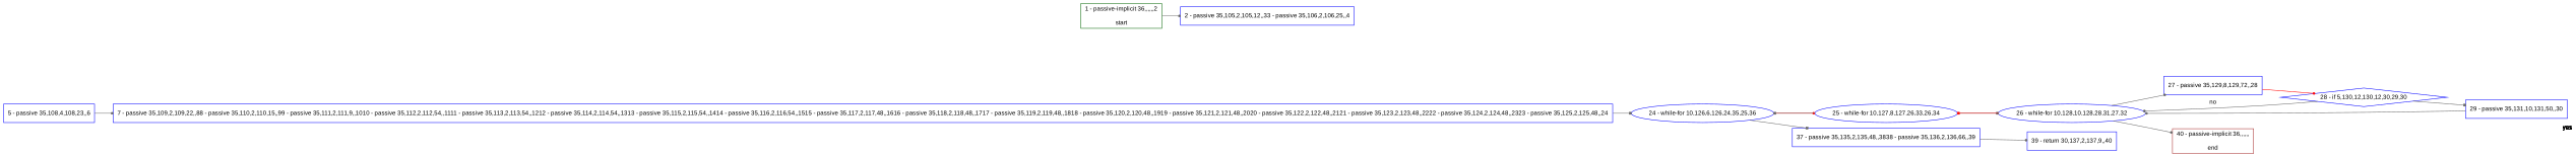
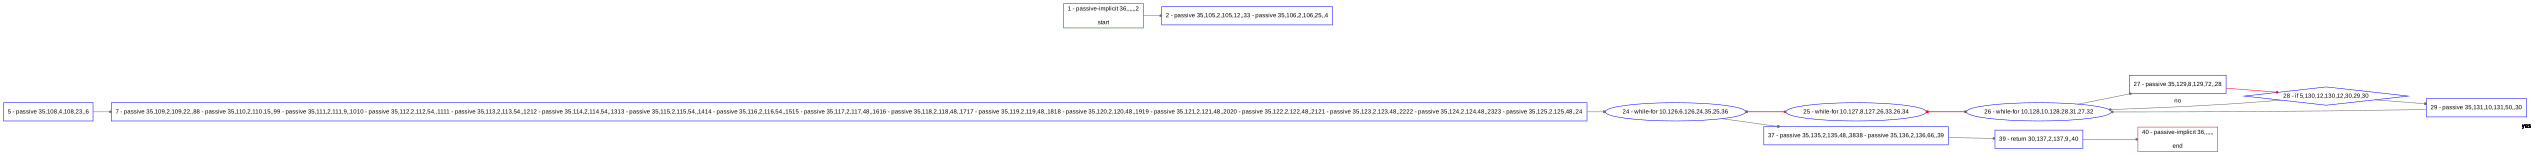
  digraph {
    bgcolor=white
    compound=true
    fillcolor="#FFFFCC"
    fontname=Arial
    fontsize=12
    pack=true
    packmode=clust
    rankdir=LR
    style="rounded,filled"
    node [color="#0000ff" compound=true fillcolor="#ffffff" fixedsize=false fontname=Arial fontsize=12 node_initialized=no shape=box style=filled]
    edge [arrowhead=dot arrowsize=0.5 arrowtail=none color=gray40 compound=true dir=forward fontcolor=black fontname=Arial fontsize=12]
    n1 [label="2 - passive 35,105,2,105,12,,33 - passive 35,106,2,106,25,,4"]
    n2 [color="#006400" label="1 - passive-implicit 36,,,,,,2\n\nstart"]
    n3 [label="5 - passive 35,108,4,108,23,,6"]
    n4 [label="7 - passive 35,109,2,109,22,,88 - passive 35,110,2,110,15,,99 - passive 35,111,2,111,9,,1010 - passive 35,112,2,112,54,,1111 - passive 35,113,2,113,54,,1212 - passive 35,114,2,114,54,,1313 - passive 35,115,2,115,54,,1414 - passive 35,116,2,116,54,,1515 - passive 35,117,2,117,48,,1616 - passive 35,118,2,118,48,,1717 - passive 35,119,2,119,48,,1818 - passive 35,120,2,120,48,,1919 - passive 35,121,2,121,48,,2020 - passive 35,122,2,122,48,,2121 - passive 35,123,2,123,48,,2222 - passive 35,124,2,124,48,,2323 - passive 35,125,2,125,48,,24"]
    n5 [label="24 - while-for 10,126,6,126,24,35,25,36" shape=oval]
    n6 [label="25 - while-for 10,127,8,127,26,33,26,34" shape=oval]
    n7 [label="37 - passive 35,135,2,135,48,,3838 - passive 35,136,2,136,66,,39"]
    n8 [label="26 - while-for 10,128,10,128,28,31,27,32" shape=oval]
    n9 [label="39 - return 30,137,2,137,9,,40"]
    n10 [label="27 - passive 35,129,8,129,72,,28"]
    n11 [color="#a52a2a" label="40 - passive-implicit 36,,,,,,\n\nend"]
    n12 [label="28 - if 5,130,12,130,12,30,29,30" shape=diamond]
    n13 [label="29 - passive 35,131,10,131,50,,30"]
    n2 -> n1
    n3 -> n4
    n4 -> n5 [arrowhead=box]
    n5 -> n6 [color=red label=yes]
    n5 -> n7 [arrowhead=box label=no]
    n6 -> n5 [arrowhead=box label=no]
    n6 -> n8 [arrowhead=box label=yes]
    n7 -> n9
    n8 -> n6 [arrowhead=box color=red label=yes]
    n8 -> n10 [label=yes]
-   n8 -> n11
+   n9 -> n11
    n10 -> n12 [color=red]
    n12 -> n8 [label=no]
    n12 -> n13 [arrowhead=box label=yes]
    n13 -> n8
  }
